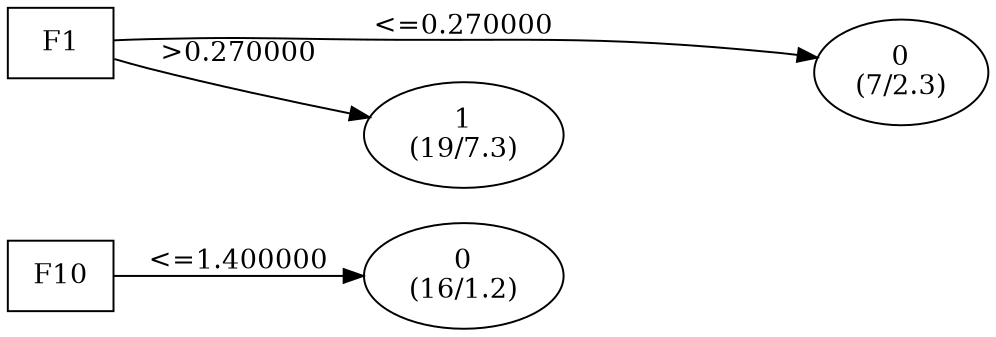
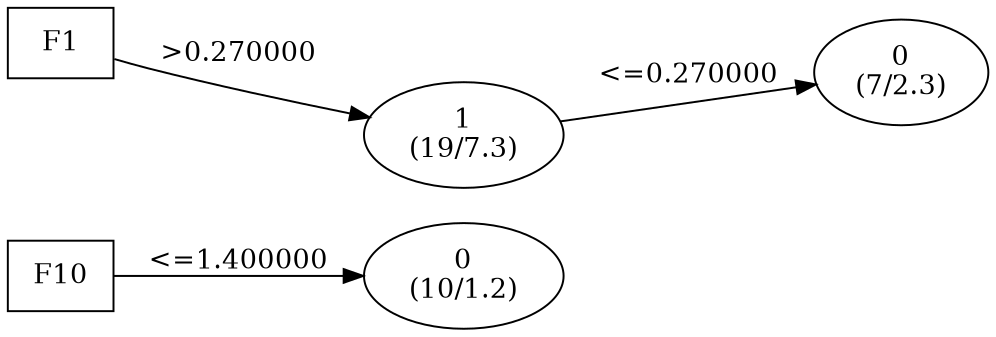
  digraph {
    rankdir=LR
    node [shape=ellipse]
    n1 [label="F10\n" shape=box]
-   n2 [label="0\n(16/1.2)"]
+   n2 [label="0\n(10/1.2)"]
    n3 [label="F1\n" shape=box]
    n4 [label="0\n(7/2.3)"]
    n5 [label="1\n(19/7.3)"]
    n1 -> n2 [label="<=1.400000"]
-   n3 -> n4 [label="<=0.270000"]
+   n5 -> n4 [label="<=0.270000"]
    n3 -> n5 [label=">0.270000"]
  }
